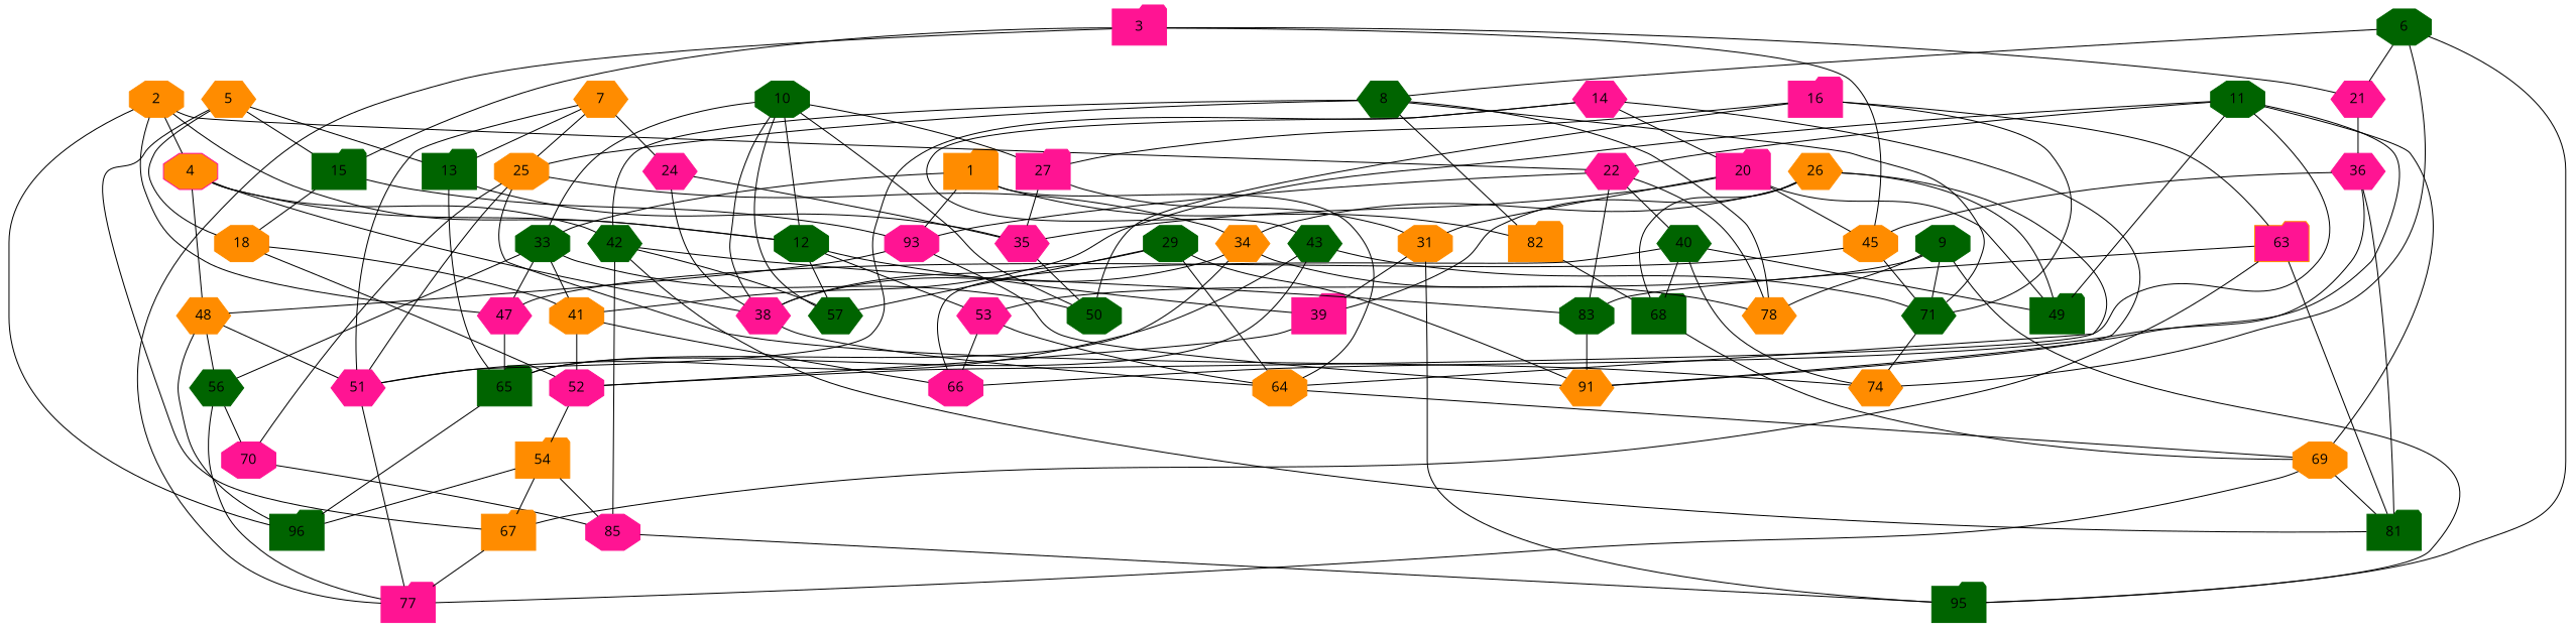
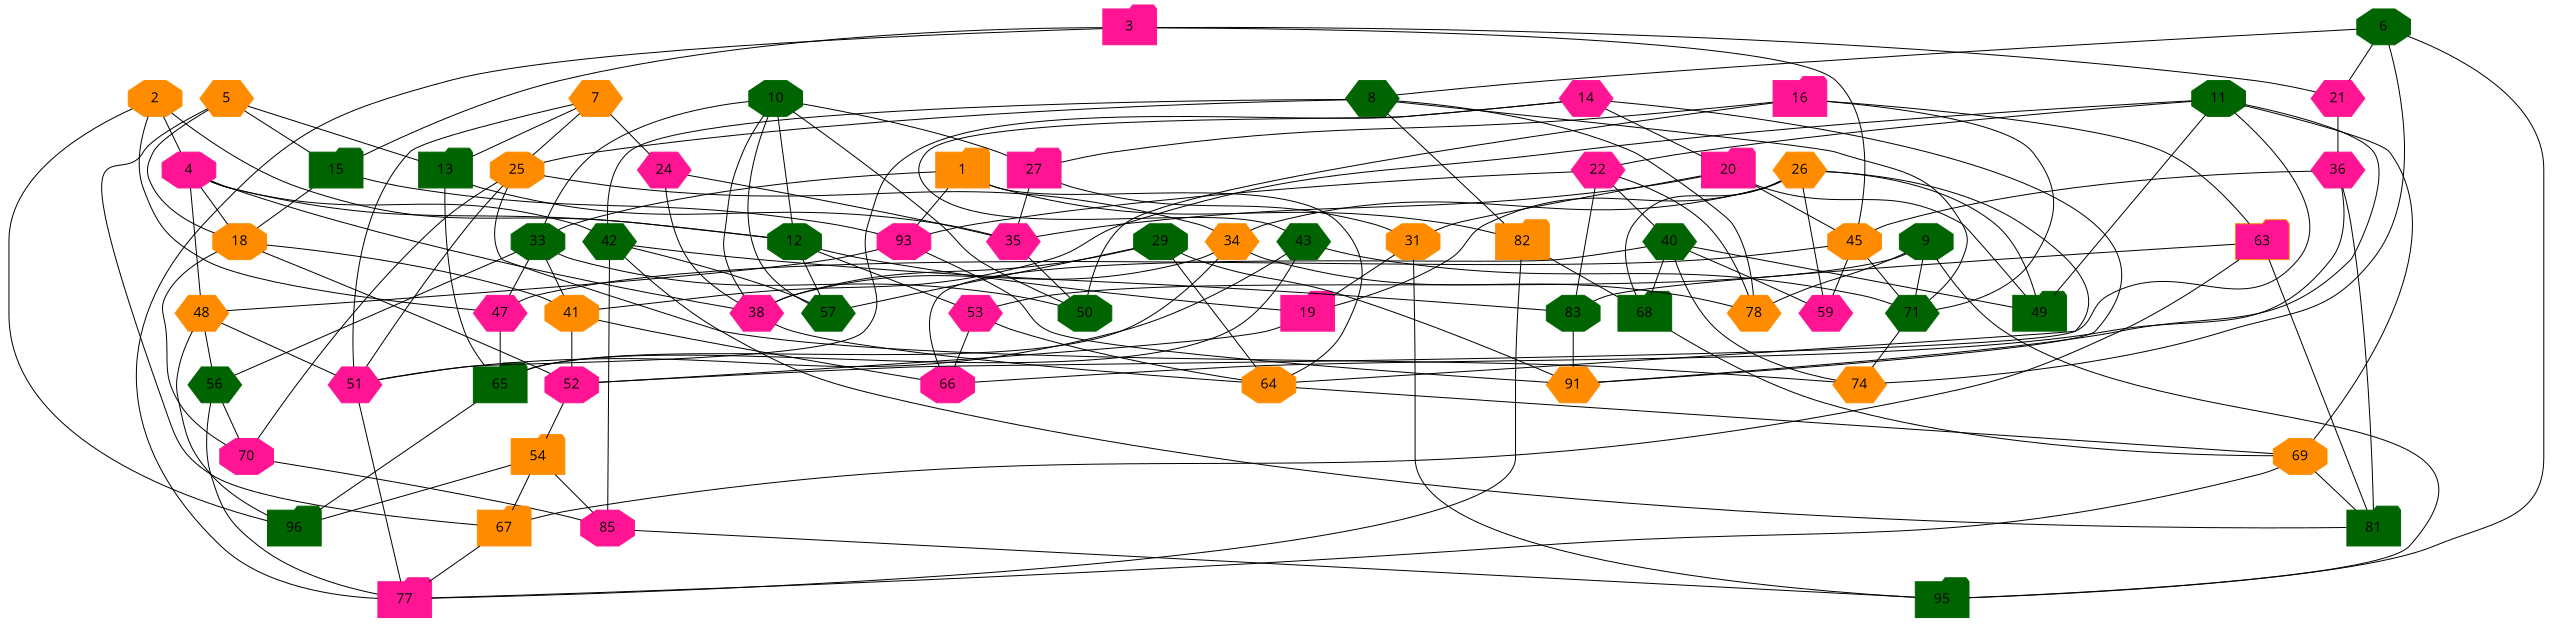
  graph {
    fontname="Open Sans"
    node [color=darkgreen fontname="Open Sans" shape=hexagon style=filled]
    edge [fontname="Open Sans"]
    n1 [color=deeppink label=93 shape=octagon super="+55"]
    48 [color=darkorange super="+98"]
    91 [color=darkorange]
    1 [color=darkorange shape=folder]
    n5 [color=darkorange label=82 shape=folder]
    33 [shape=octagon super="+76"]
    64 [color=darkorange shape=octagon super="+97"]
    n8 [color=deeppink label=77 shape=folder super="+99"]
    68 [shape=folder]
    47 [color=deeppink]
    50 [shape=octagon]
    41 [color=darkorange shape=octagon super="+60"]
    56
    69 [color=darkorange shape=octagon super="+93"]
    2 [color=darkorange shape=octagon super="+77"]
-   4 [color=deeppink shape=octagon super="+44" fillcolor=darkorange]
+   4 [color=deeppink shape=octagon super="+44"]
    12 [shape=octagon super="+82"]
    22 [color=deeppink super="+84"]
    96 [shape=folder]
    18 [color=darkorange shape=octagon super="+30"]
    38 [color=deeppink super="+72"]
    42 [super="+80"]
    53 [color=deeppink]
    57
-   39 [color=deeppink shape=folder]
+   39 [color=deeppink shape=folder label=19]
    78 [color=darkorange]
    40 [super="+75"]
    83 [shape=octagon]
    65 [shape=folder super="+89"]
    3 [color=deeppink shape=folder]
    15 [shape=folder]
    21 [color=deeppink]
    45 [color=darkorange shape=octagon super="+58"]
    36 [color=deeppink]
    71 [super="+88"]
+   59 [color=deeppink]
    52 [color=deeppink shape=octagon]
    70 [color=deeppink shape=octagon]
    81 [shape=folder]
    85 [color=deeppink shape=octagon]
    51 [color=deeppink super="+73"]
    5 [color=darkorange]
    13 [shape=folder]
    67 [color=darkorange shape=folder]
    35 [color=deeppink super="+94"]
    8 [super="+28"]
    25 [color=darkorange shape=octagon super="+61"]
    6 [shape=octagon]
    74 [color=darkorange]
    95 [shape=folder]
    7 [color=darkorange super="+92"]
    24 [color=deeppink super="+90"]
    34 [color=darkorange super="+37"]
    9 [shape=octagon]
    66 [color=deeppink shape=octagon]
    10 [shape=octagon super="+79"]
    27 [color=deeppink shape=folder]
    31 [color=darkorange shape=octagon]
    11 [shape=octagon super="+17"]
    49 [shape=folder]
    54 [color=darkorange shape=folder]
    20 [color=deeppink shape=folder super="+62"]
    14 [color=deeppink]
    43 [super="+86"]
    16 [color=deeppink shape=folder]
    63 [color=darkorange fillcolor=deeppink shape=folder]
    26 [color=darkorange super="+46"]
    29 [shape=octagon]
    n1 -- 48
    n1 -- 91
    48 -- 56
    48 -- 96
    48 -- 51
    1 -- n1
    1 -- n5
    1 -- 33
    1 -- 64
+   n5 -- n8
    n5 -- 68
    33 -- 47
    33 -- 50
    33 -- 41
    33 -- 56
    64 -- 69
    68 -- 69
    47 -- 65
    41 -- 52
    41 -- 66
    56 -- n8
    56 -- 70
    69 -- n8
    69 -- 81
    2 -- 47
    2 -- 4
    2 -- 12
-   2 -- 22
    2 -- 96
    4 -- 48
    4 -- 12
+   4 -- 18
    4 -- 38
    4 -- 42
    12 -- 53
    12 -- 57
    12 -- 39
    22 -- n1
    22 -- 78
    22 -- 40
    22 -- 83
    18 -- 41
    18 -- 52
+   18 -- 70
    38 -- 64
    42 -- 57
    42 -- 83
    42 -- 81
    42 -- 85
    53 -- 64
    53 -- 66
    39 -- 52
    40 -- 68
+   40 -- 59
    40 -- 74
    40 -- 66
    40 -- 49
    83 -- 91
    65 -- 96
    3 -- n8
    3 -- 15
    3 -- 21
    3 -- 45
    15 -- n1
    15 -- 18
    21 -- 36
    45 -- 47
    45 -- 71
+   45 -- 59
    36 -- 45
    36 -- 81
    36 -- 66
    71 -- 74
    52 -- 54
    70 -- 85
    85 -- 95
    51 -- n8
    5 -- 18
    5 -- 15
    5 -- 13
    5 -- 67
    13 -- 65
    13 -- 35
    67 -- n8
    35 -- 50
    8 -- n5
    8 -- 42
    8 -- 78
    8 -- 71
    8 -- 25
    25 -- 70
    25 -- 51
    25 -- 74
    25 -- 34
    6 -- 21
    6 -- 8
    6 -- 74
    6 -- 95
    7 -- 51
    7 -- 13
    7 -- 25
    7 -- 24 [weight=3]
    24 -- 38
    24 -- 35
    34 -- 38
    34 -- 78
    34 -- 65 [weight=2]
    9 -- 53
    9 -- 78
    9 -- 71
    9 -- 95
    10 -- 33
    10 -- 50
    10 -- 12
    10 -- 38
    10 -- 57
    10 -- 27
    27 -- 35
    27 -- 31
    31 -- 39
    31 -- 95
    11 -- 91
    11 -- 41
    11 -- 69
    11 -- 22
    11 -- 52
    11 -- 49
    54 -- 96
    54 -- 85
    54 -- 67
    20 -- 45
    20 -- 35 [weight=2]
    20 -- 31
    20 -- 49
    14 -- 91
    14 -- 51
    14 -- 20
    14 -- 43
    43 -- 65
    43 -- 71
    43 -- 51
    16 -- 50
    16 -- 71
    16 -- 27
    16 -- 63
    63 -- 83
    63 -- 81
    63 -- 67
    26 -- 64
    26 -- 68
    26 -- 39
+   26 -- 59
    26 -- 34
    26 -- 49
    29 -- 91
    29 -- 64
    29 -- 38
    29 -- 57
  }
